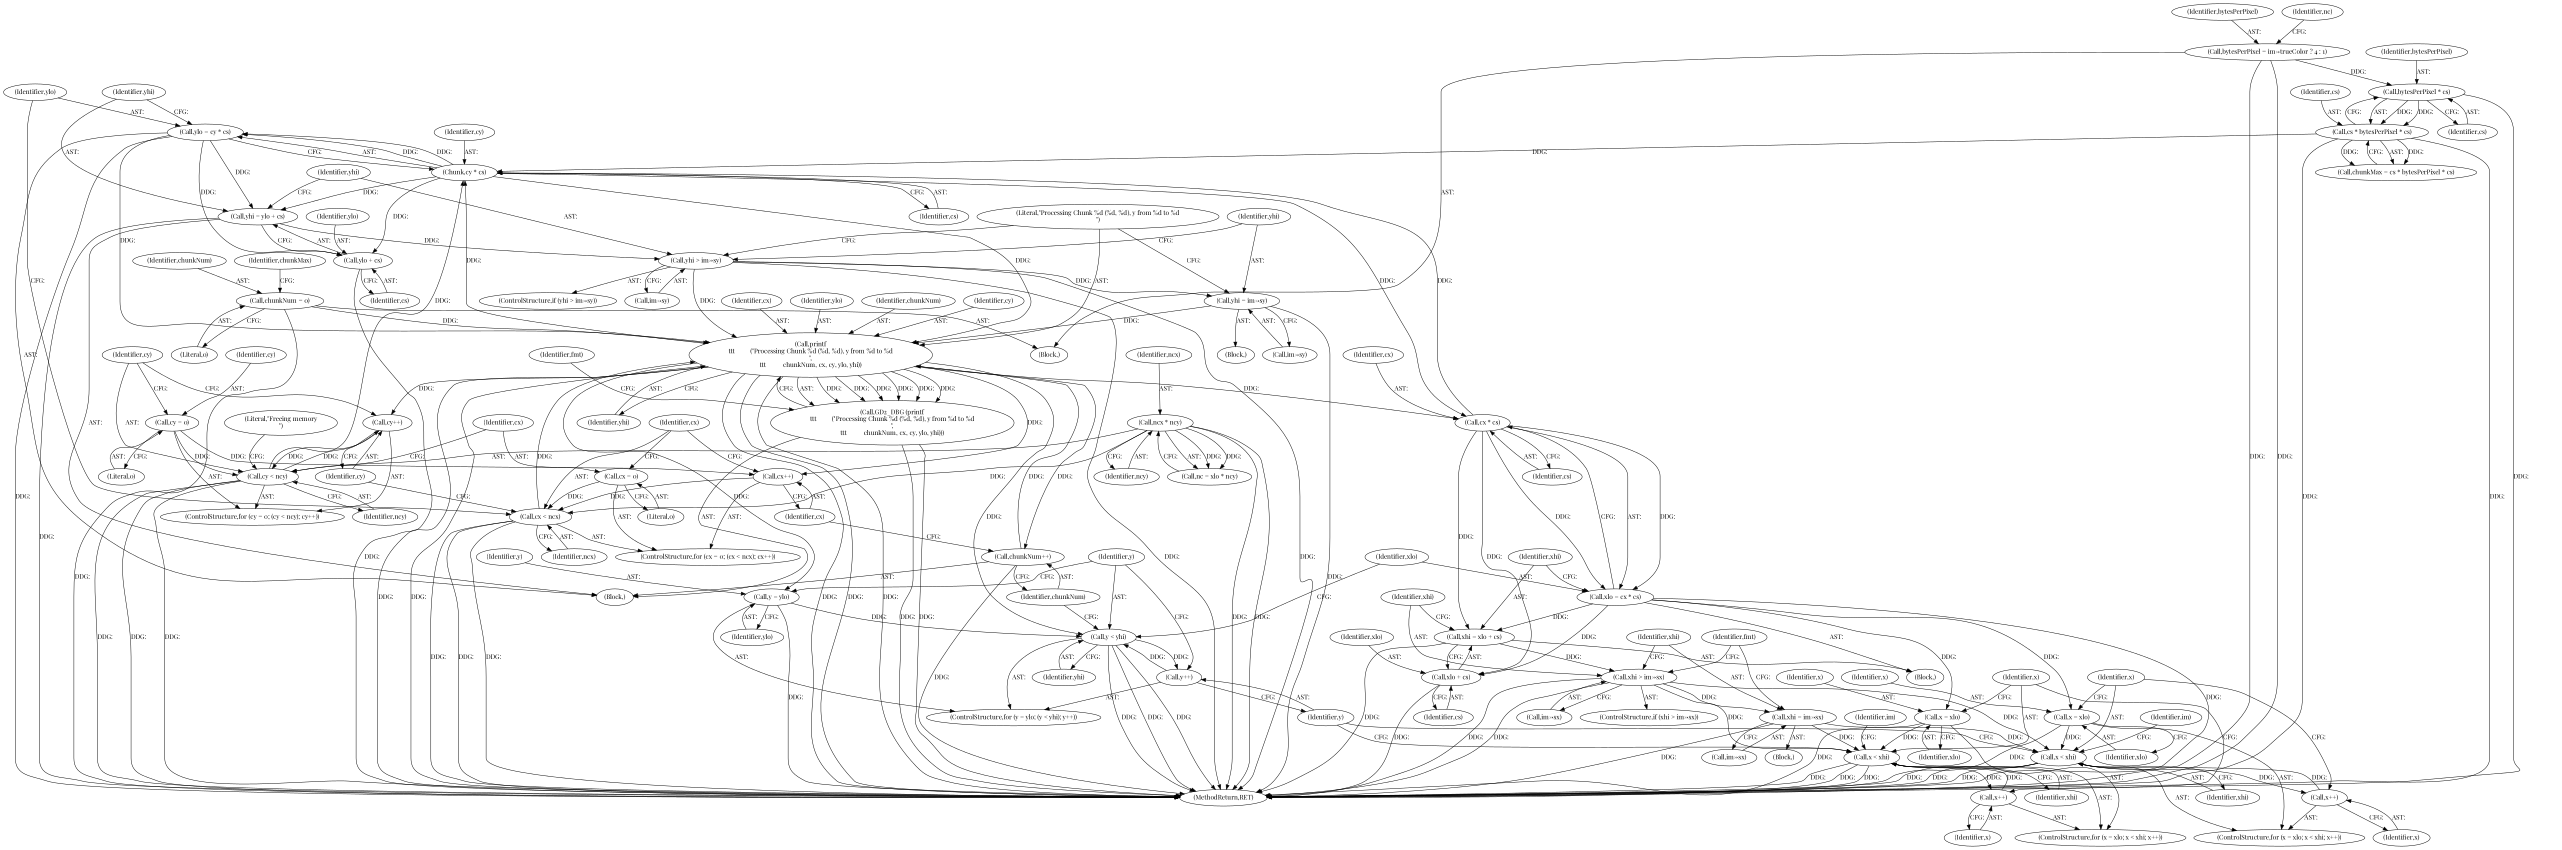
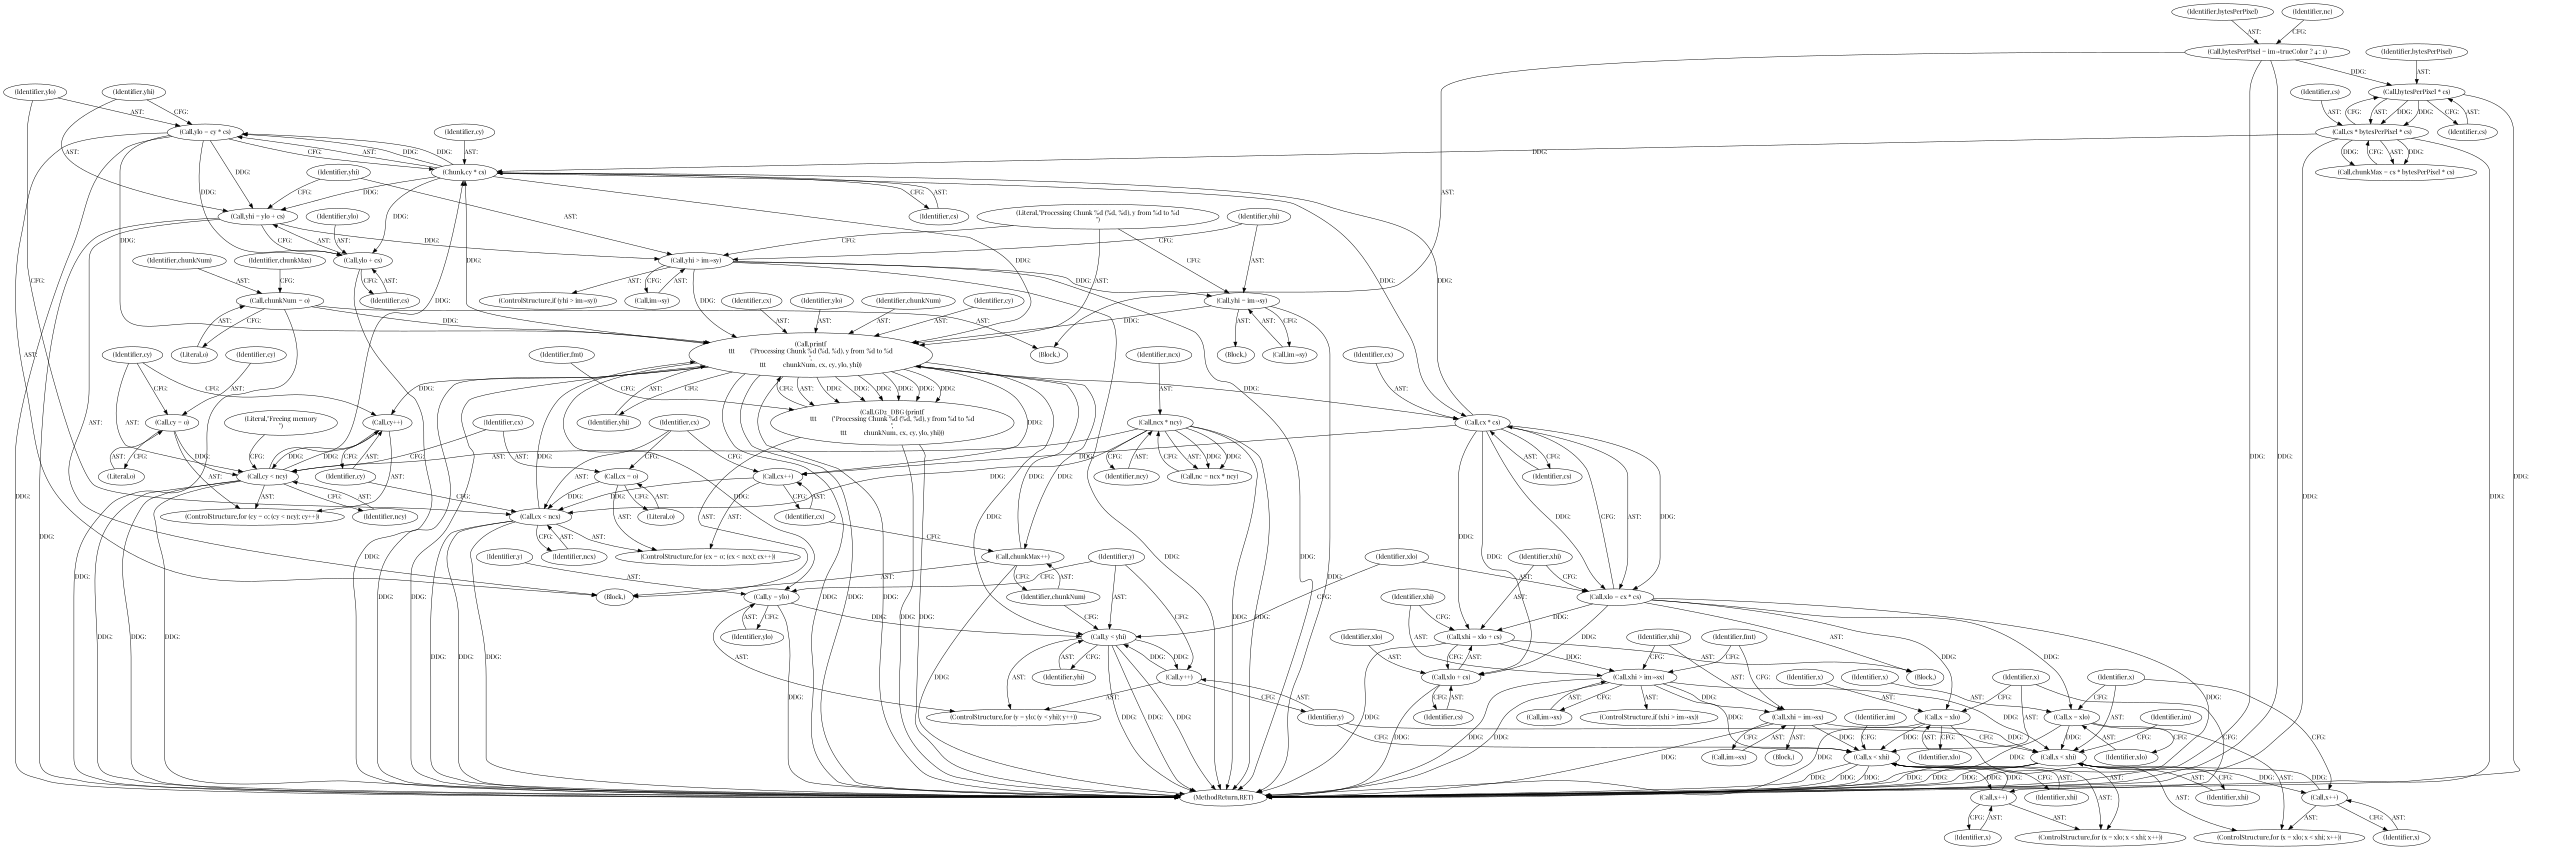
  digraph {
    fontname="Playfair Display"
    node [fontname="Playfair Display"]
    edge [fontname="Playfair Display"]
    n1 [label="(Call,ylo = cy * cs)"]
    n2 [label="(Chunk,cy * cs)"]
    n3 [label="(Call,printf\n\t\t\t         (\"Processing Chunk %d (%d, %d), y from %d to %d\n\",\n\t\t\t          chunkNum, cx, cy, ylo, yhi))"]
    n4 [label="(Call,yhi = ylo + cs)"]
    n5 [label="(Call,ylo + cs)"]
    n6 [label="(Block,)"]
    n7 [label="(MethodReturn,RET)"]
    n8 [label="(Call,cx * cs)"]
    n9 [label="(Identifier,cs)"]
-   n10 [label="(Call,chunkNum++)"]
+   n10 [label="(Call,chunkMax++)"]
    n11 [label="(Call,cx++)"]
    n12 [label="(Call,cy++)"]
    n13 [label="(Call,GD2_DBG (printf\n\t\t\t         (\"Processing Chunk %d (%d, %d), y from %d to %d\n\",\n\t\t\t          chunkNum, cx, cy, ylo, yhi)))"]
    n14 [label="(Call,y = ylo)"]
    n15 [label="(Call,y < yhi)"]
    n16 [label="(Identifier,yhi)"]
    n17 [label="(Call,yhi > im->sy)"]
    n18 [label="(Identifier,cs)"]
    n19 [label="(Call,xlo = cx * cs)"]
    n20 [label="(Call,xhi = xlo + cs)"]
    n21 [label="(Call,xlo + cs)"]
    n22 [label="(Identifier,cs)"]
    n23 [label="(Identifier,chunkNum)"]
    n24 [label="(Call,cx < ncx)"]
    n25 [label="(ControlStructure,for (cx = 0; (cx < ncx); cx++))"]
    n26 [label="(Identifier,cx)"]
    n27 [label="(Call,cy < ncy)"]
    n28 [label="(ControlStructure,for (cy = 0; (cy < ncy); cy++))"]
    n29 [label="(Identifier,cy)"]
    n30 [label="(ControlStructure,for (y = ylo; (y < yhi); y++))"]
    n31 [label="(Identifier,ylo)"]
    n32 [label="(Call,y++)"]
    n33 [label="(Identifier,yhi)"]
    n34 [label="(Call,chunkNum = 0)"]
    n35 [label="(Literal,0)"]
    n36 [label="(Block,)"]
    n37 [label="(Identifier,ncx)"]
    n38 [label="(Call,cx = 0)"]
    n39 [label="(Literal,0)"]
    n40 [label="(Call,x = xlo)"]
    n41 [label="(Call,x = xlo)"]
    n42 [label="(Block,)"]
    n43 [label="(Call,xhi > im->sx)"]
    n44 [label="(Identifier,cs)"]
    n45 [label="(Call,ncx * ncy)"]
-   n46 [label="(Call,nc = xlo * ncy)"]
+   n46 [label="(Call,nc = ncx * ncy)"]
    n47 [label="(Identifier,ncy)"]
    n48 [label="(Identifier,ncy)"]
    n49 [label="(Call,yhi = im->sy)"]
    n50 [label="(Call,im->sy)"]
    n51 [label="(ControlStructure,if (yhi > im->sy))"]
    n52 [label="(Block,)"]
    n53 [label="(Call,im->sy)"]
    n54 [label="(Call,cy = 0)"]
    n55 [label="(Literal,0)"]
    n56 [label="(Call,cs * bytesPerPixel * cs)"]
    n57 [label="(Call,bytesPerPixel * cs)"]
    n58 [label="(Call,chunkMax = cs * bytesPerPixel * cs)"]
    n59 [label="(Identifier,cs)"]
    n60 [label="(Call,bytesPerPixel = im->trueColor ? 4 : 1)"]
    n61 [label="(Call,x < xhi)"]
    n62 [label="(ControlStructure,for (x = xlo; x < xhi; x++))"]
    n63 [label="(Identifier,xlo)"]
    n64 [label="(Call,x < xhi)"]
    n65 [label="(ControlStructure,for (x = xlo; x < xhi; x++))"]
    n66 [label="(Identifier,xlo)"]
    n67 [label="(Call,xhi = im->sx)"]
    n68 [label="(Call,im->sx)"]
    n69 [label="(ControlStructure,if (xhi > im->sx))"]
    n70 [label="(Block,)"]
    n71 [label="(Call,im->sx)"]
    n72 [label="(Call,x++)"]
    n73 [label="(Identifier,xhi)"]
    n74 [label="(Call,x++)"]
    n75 [label="(Identifier,xhi)"]
    n76 [label="(Identifier,x)"]
    n77 [label="(Identifier,x)"]
    n78 [label="(Identifier,y)"]
    n79 [label="(Identifier,y)"]
    n80 [label="(Identifier,cx)"]
    n81 [label="(Identifier,fmt)"]
    n82 [label="(Identifier,ncx)"]
    n83 [label="(Identifier,bytesPerPixel)"]
    n84 [label="(Identifier,cy)"]
    n85 [label="(Identifier,ylo)"]
    n86 [label="(Identifier,x)"]
    n87 [label="(Identifier,chunkNum)"]
    n88 [label="(Identifier,ylo)"]
    n89 [label="(Literal,\"Freeing memory\n\")"]
    n90 [label="(Identifier,yhi)"]
    n91 [label="(Identifier,x)"]
    n92 [label="(Identifier,im)"]
    n93 [label="(Identifier,ylo)"]
    n94 [label="(Identifier,cx)"]
    n95 [label="(Literal,\"Processing Chunk %d (%d, %d), y from %d to %d\n\")"]
    n96 [label="(Identifier,xhi)"]
    n97 [label="(Identifier,cy)"]
    n98 [label="(Identifier,cx)"]
    n99 [label="(Identifier,yhi)"]
    n100 [label="(Identifier,cy)"]
    n101 [label="(Identifier,bytesPerPixel)"]
    n102 [label="(Identifier,chunkNum)"]
    n103 [label="(Identifier,x)"]
    n104 [label="(Identifier,im)"]
    n105 [label="(Identifier,xhi)"]
    n106 [label="(Identifier,fmt)"]
    n107 [label="(Identifier,y)"]
    n108 [label="(Identifier,xlo)"]
    n109 [label="(Identifier,cy)"]
    n110 [label="(Identifier,cs)"]
    n111 [label="(Identifier,nc)"]
    n112 [label="(Identifier,xlo)"]
    n113 [label="(Identifier,yhi)"]
    n114 [label="(Identifier,x)"]
    n115 [label="(Identifier,cx)"]
    n116 [label="(Identifier,xhi)"]
    n117 [label="(Identifier,chunkMax)"]
    n1 -> n2 [label="CFG: "]
    n1 -> n3 [label="DDG: "]
    n1 -> n4 [label="DDG: "]
    n1 -> n5 [label="DDG: "]
    n1 -> n6 [label="AST: "]
    n1 -> n7 [label="DDG: "]
    n2 -> n1 [label="AST: "]
    n2 -> n1 [label="DDG: "]
    n2 -> n1 [label="DDG: "]
    n2 -> n3 [label="DDG: "]
    n2 -> n4 [label="DDG: "]
    n2 -> n5 [label="DDG: "]
    n2 -> n8 [label="DDG: "]
    n2 -> n9 [label="CFG: "]
    n3 -> n2 [label="DDG: "]
    n3 -> n7 [label="DDG: "]
    n3 -> n7 [label="DDG: "]
    n3 -> n7 [label="DDG: "]
    n3 -> n7 [label="DDG: "]
    n3 -> n7 [label="DDG: "]
    n3 -> n8 [label="DDG: "]
    n3 -> n10 [label="DDG: "]
    n3 -> n11 [label="DDG: "]
    n3 -> n12 [label="DDG: "]
    n3 -> n13 [label="AST: "]
    n3 -> n13 [label="DDG: "]
    n3 -> n13 [label="DDG: "]
    n3 -> n13 [label="DDG: "]
    n3 -> n13 [label="DDG: "]
    n3 -> n13 [label="DDG: "]
    n3 -> n13 [label="DDG: "]
    n3 -> n14 [label="DDG: "]
    n3 -> n15 [label="DDG: "]
    n3 -> n16 [label="CFG: "]
    n4 -> n5 [label="CFG: "]
    n4 -> n6 [label="AST: "]
    n4 -> n7 [label="DDG: "]
    n4 -> n17 [label="DDG: "]
    n5 -> n4 [label="AST: "]
    n5 -> n7 [label="DDG: "]
    n5 -> n18 [label="CFG: "]
    n8 -> n2 [label="DDG: "]
-   n54 -> n11 [label="DDG: "]
+   n8 -> n11 [label="DDG: "]
    n8 -> n19 [label="AST: "]
    n8 -> n19 [label="DDG: "]
    n8 -> n19 [label="DDG: "]
    n8 -> n20 [label="DDG: "]
    n8 -> n21 [label="DDG: "]
    n8 -> n22 [label="CFG: "]
    n9 -> n2 [label="AST: "]
    n10 -> n3 [label="DDG: "]
    n10 -> n6 [label="AST: "]
    n10 -> n7 [label="DDG: "]
    n10 -> n23 [label="CFG: "]
    n11 -> n24 [label="DDG: "]
    n11 -> n25 [label="AST: "]
    n11 -> n26 [label="CFG: "]
    n12 -> n27 [label="DDG: "]
    n12 -> n28 [label="AST: "]
    n12 -> n29 [label="CFG: "]
    n13 -> n3 [label="CFG: "]
    n13 -> n6 [label="AST: "]
    n13 -> n7 [label="DDG: "]
    n13 -> n7 [label="DDG: "]
    n14 -> n7 [label="DDG: "]
    n14 -> n15 [label="DDG: "]
    n14 -> n30 [label="AST: "]
    n14 -> n31 [label="CFG: "]
    n15 -> n7 [label="DDG: "]
    n15 -> n7 [label="DDG: "]
    n15 -> n7 [label="DDG: "]
    n15 -> n30 [label="AST: "]
    n15 -> n32 [label="DDG: "]
    n15 -> n33 [label="CFG: "]
    n16 -> n3 [label="AST: "]
    n17 -> n3 [label="DDG: "]
    n17 -> n7 [label="DDG: "]
    n17 -> n7 [label="DDG: "]
    n17 -> n49 [label="DDG: "]
    n17 -> n50 [label="CFG: "]
    n17 -> n51 [label="AST: "]
    n18 -> n5 [label="AST: "]
    n19 -> n7 [label="DDG: "]
    n19 -> n8 [label="CFG: "]
    n19 -> n20 [label="DDG: "]
    n19 -> n21 [label="DDG: "]
    n19 -> n40 [label="DDG: "]
    n19 -> n41 [label="DDG: "]
    n19 -> n42 [label="AST: "]
    n20 -> n7 [label="DDG: "]
    n20 -> n21 [label="CFG: "]
    n20 -> n42 [label="AST: "]
    n20 -> n43 [label="DDG: "]
    n21 -> n7 [label="DDG: "]
    n21 -> n20 [label="AST: "]
    n21 -> n44 [label="CFG: "]
    n22 -> n8 [label="AST: "]
    n23 -> n10 [label="AST: "]
    n23 -> n15 [label="CFG: "]
    n24 -> n3 [label="DDG: "]
    n24 -> n7 [label="DDG: "]
    n24 -> n7 [label="DDG: "]
    n24 -> n7 [label="DDG: "]
    n24 -> n25 [label="AST: "]
    n24 -> n37 [label="CFG: "]
    n26 -> n10 [label="CFG: "]
    n26 -> n11 [label="AST: "]
    n27 -> n2 [label="DDG: "]
    n27 -> n7 [label="DDG: "]
    n27 -> n7 [label="DDG: "]
    n27 -> n7 [label="DDG: "]
    n27 -> n12 [label="DDG: "]
    n27 -> n28 [label="AST: "]
    n27 -> n48 [label="CFG: "]
    n29 -> n12 [label="AST: "]
    n29 -> n24 [label="CFG: "]
    n31 -> n14 [label="AST: "]
    n32 -> n15 [label="DDG: "]
    n32 -> n30 [label="AST: "]
    n32 -> n78 [label="CFG: "]
    n33 -> n15 [label="AST: "]
    n34 -> n3 [label="DDG: "]
    n34 -> n7 [label="DDG: "]
    n34 -> n35 [label="CFG: "]
    n34 -> n36 [label="AST: "]
    n35 -> n34 [label="AST: "]
    n37 -> n24 [label="AST: "]
    n38 -> n24 [label="DDG: "]
    n38 -> n25 [label="AST: "]
    n38 -> n39 [label="CFG: "]
    n39 -> n38 [label="AST: "]
    n40 -> n7 [label="DDG: "]
    n40 -> n61 [label="DDG: "]
    n40 -> n62 [label="AST: "]
    n40 -> n63 [label="CFG: "]
    n41 -> n7 [label="DDG: "]
    n41 -> n64 [label="DDG: "]
    n41 -> n65 [label="AST: "]
    n41 -> n66 [label="CFG: "]
    n43 -> n7 [label="DDG: "]
    n43 -> n7 [label="DDG: "]
    n43 -> n61 [label="DDG: "]
    n43 -> n64 [label="DDG: "]
    n43 -> n67 [label="DDG: "]
    n43 -> n68 [label="CFG: "]
    n43 -> n69 [label="AST: "]
    n44 -> n21 [label="AST: "]
    n45 -> n7 [label="DDG: "]
    n45 -> n7 [label="DDG: "]
    n45 -> n24 [label="DDG: "]
    n45 -> n27 [label="AST: "]
    n45 -> n46 [label="AST: "]
    n45 -> n46 [label="DDG: "]
    n45 -> n46 [label="DDG: "]
    n45 -> n47 [label="CFG: "]
    n46 -> n45 [label="CFG: "]
    n47 -> n45 [label="AST: "]
    n48 -> n27 [label="AST: "]
    n49 -> n3 [label="DDG: "]
    n49 -> n7 [label="DDG: "]
    n49 -> n52 [label="AST: "]
    n49 -> n53 [label="CFG: "]
    n50 -> n17 [label="AST: "]
    n53 -> n49 [label="AST: "]
    n54 -> n27 [label="DDG: "]
    n54 -> n28 [label="AST: "]
    n54 -> n55 [label="CFG: "]
    n55 -> n54 [label="AST: "]
    n56 -> n2 [label="DDG: "]
    n56 -> n7 [label="DDG: "]
    n56 -> n7 [label="DDG: "]
    n56 -> n57 [label="CFG: "]
    n56 -> n58 [label="AST: "]
    n56 -> n58 [label="DDG: "]
    n56 -> n58 [label="DDG: "]
    n57 -> n7 [label="DDG: "]
    n57 -> n56 [label="AST: "]
    n57 -> n56 [label="DDG: "]
    n57 -> n56 [label="DDG: "]
    n57 -> n59 [label="CFG: "]
    n58 -> n56 [label="CFG: "]
    n59 -> n57 [label="AST: "]
    n60 -> n7 [label="DDG: "]
    n60 -> n7 [label="DDG: "]
    n60 -> n36 [label="AST: "]
    n60 -> n57 [label="DDG: "]
    n61 -> n7 [label="DDG: "]
    n61 -> n7 [label="DDG: "]
    n61 -> n7 [label="DDG: "]
    n61 -> n62 [label="AST: "]
    n61 -> n72 [label="DDG: "]
    n61 -> n73 [label="CFG: "]
    n63 -> n40 [label="AST: "]
    n64 -> n7 [label="DDG: "]
    n64 -> n7 [label="DDG: "]
    n64 -> n7 [label="DDG: "]
    n64 -> n65 [label="AST: "]
    n64 -> n74 [label="DDG: "]
    n64 -> n75 [label="CFG: "]
    n66 -> n41 [label="AST: "]
    n67 -> n7 [label="DDG: "]
    n67 -> n61 [label="DDG: "]
    n67 -> n64 [label="DDG: "]
    n67 -> n70 [label="AST: "]
    n67 -> n71 [label="CFG: "]
    n68 -> n43 [label="AST: "]
    n71 -> n67 [label="AST: "]
    n72 -> n61 [label="DDG: "]
    n72 -> n62 [label="AST: "]
    n72 -> n76 [label="CFG: "]
    n73 -> n61 [label="AST: "]
    n74 -> n64 [label="DDG: "]
    n74 -> n65 [label="AST: "]
    n74 -> n77 [label="CFG: "]
    n75 -> n64 [label="AST: "]
    n76 -> n72 [label="AST: "]
    n77 -> n74 [label="AST: "]
    n78 -> n32 [label="AST: "]
    n78 -> n61 [label="CFG: "]
    n78 -> n64 [label="CFG: "]
    n79 -> n14 [label="AST: "]
    n80 -> n3 [label="AST: "]
    n81 -> n13 [label="CFG: "]
    n82 -> n45 [label="AST: "]
    n83 -> n60 [label="AST: "]
    n84 -> n2 [label="AST: "]
    n85 -> n3 [label="AST: "]
    n86 -> n40 [label="CFG: "]
    n86 -> n61 [label="AST: "]
    n86 -> n72 [label="CFG: "]
    n87 -> n3 [label="AST: "]
    n88 -> n5 [label="AST: "]
    n89 -> n27 [label="CFG: "]
    n90 -> n1 [label="CFG: "]
    n90 -> n4 [label="AST: "]
    n91 -> n40 [label="AST: "]
    n92 -> n64 [label="CFG: "]
    n93 -> n1 [label="AST: "]
    n93 -> n24 [label="CFG: "]
    n94 -> n8 [label="AST: "]
    n95 -> n3 [label="AST: "]
    n95 -> n17 [label="CFG: "]
    n95 -> n49 [label="CFG: "]
    n96 -> n20 [label="CFG: "]
    n96 -> n43 [label="AST: "]
    n97 -> n54 [label="AST: "]
    n98 -> n27 [label="CFG: "]
    n98 -> n38 [label="AST: "]
    n99 -> n17 [label="CFG: "]
    n99 -> n49 [label="AST: "]
    n100 -> n12 [label="CFG: "]
    n100 -> n27 [label="AST: "]
    n100 -> n54 [label="CFG: "]
    n101 -> n57 [label="AST: "]
    n102 -> n34 [label="AST: "]
    n103 -> n41 [label="CFG: "]
    n103 -> n64 [label="AST: "]
    n103 -> n74 [label="CFG: "]
    n104 -> n61 [label="CFG: "]
    n105 -> n43 [label="CFG: "]
    n105 -> n67 [label="AST: "]
    n106 -> n43 [label="CFG: "]
    n106 -> n67 [label="CFG: "]
    n107 -> n14 [label="CFG: "]
    n107 -> n15 [label="AST: "]
    n107 -> n32 [label="CFG: "]
    n108 -> n21 [label="AST: "]
    n109 -> n3 [label="AST: "]
    n110 -> n56 [label="AST: "]
    n111 -> n60 [label="CFG: "]
    n112 -> n15 [label="CFG: "]
    n112 -> n19 [label="AST: "]
    n113 -> n4 [label="CFG: "]
    n113 -> n17 [label="AST: "]
    n114 -> n41 [label="AST: "]
    n115 -> n11 [label="CFG: "]
    n115 -> n24 [label="AST: "]
    n115 -> n38 [label="CFG: "]
    n116 -> n19 [label="CFG: "]
    n116 -> n20 [label="AST: "]
    n117 -> n34 [label="CFG: "]
  }
